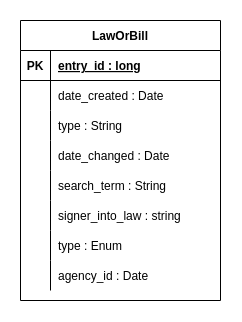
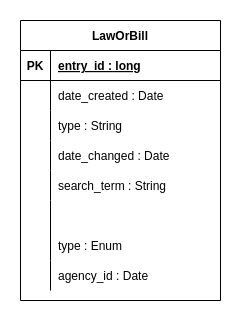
  <mxCell id="0" />
  <mxCell id="1" parent="0" />
  <mxCell id="2" value="LawOrBill" style="shape=table;startSize=30;container=1;collapsible=1;childLayout=tableLayout;fixedRows=1;rowLines=0;fontStyle=1;align=center;resizeLast=1;" parent="1" vertex="1"><mxGeometry x="20" y="20" width="200" height="280" as="geometry" /></mxCell>
  <mxCell id="3" value="" style="shape=partialRectangle;collapsible=0;dropTarget=0;pointerEvents=0;fillColor=none;top=0;left=0;bottom=1;right=0;points=[[0,0.5],[1,0.5]];portConstraint=eastwest;" parent="2" vertex="1"><mxGeometry y="30" width="200" height="30" as="geometry" /></mxCell>
  <mxCell id="4" value="PK" style="shape=partialRectangle;connectable=0;fillColor=none;top=0;left=0;bottom=0;right=0;fontStyle=1;overflow=hidden;" parent="3" vertex="1"><mxGeometry width="30" height="30" as="geometry" /></mxCell>
  <mxCell id="5" value="entry_id : long" style="shape=partialRectangle;connectable=0;fillColor=none;top=0;left=0;bottom=0;right=0;align=left;spacingLeft=6;fontStyle=5;overflow=hidden;" parent="3" vertex="1"><mxGeometry x="30" width="170" height="30" as="geometry" /></mxCell>
  <mxCell id="6" value="" style="shape=partialRectangle;collapsible=0;dropTarget=0;pointerEvents=0;fillColor=none;top=0;left=0;bottom=0;right=0;points=[[0,0.5],[1,0.5]];portConstraint=eastwest;" parent="2" vertex="1"><mxGeometry y="60" width="200" height="30" as="geometry" /></mxCell>
  <mxCell id="7" value="" style="shape=partialRectangle;connectable=0;fillColor=none;top=0;left=0;bottom=0;right=0;editable=1;overflow=hidden;" parent="6" vertex="1"><mxGeometry width="30" height="30" as="geometry" /></mxCell>
  <mxCell id="8" value="date_created : Date" style="shape=partialRectangle;connectable=0;fillColor=none;top=0;left=0;bottom=0;right=0;align=left;spacingLeft=6;overflow=hidden;" parent="6" vertex="1"><mxGeometry x="30" width="170" height="30" as="geometry" /></mxCell>
  <mxCell id="9" value="" style="shape=partialRectangle;collapsible=0;dropTarget=0;pointerEvents=0;fillColor=none;top=0;left=0;bottom=0;right=0;points=[[0,0.5],[1,0.5]];portConstraint=eastwest;" parent="2" vertex="1"><mxGeometry y="90" width="200" height="30" as="geometry" /></mxCell>
  <mxCell id="10" value="" style="shape=partialRectangle;connectable=0;fillColor=none;top=0;left=0;bottom=0;right=0;editable=1;overflow=hidden;" parent="9" vertex="1"><mxGeometry width="30" height="30" as="geometry" /></mxCell>
  <mxCell id="11" value="type : String" style="shape=partialRectangle;connectable=0;fillColor=none;top=0;left=0;bottom=0;right=0;align=left;spacingLeft=6;overflow=hidden;" parent="9" vertex="1"><mxGeometry x="30" width="170" height="30" as="geometry" /></mxCell>
  <mxCell id="12" value="" style="shape=partialRectangle;collapsible=0;dropTarget=0;pointerEvents=0;fillColor=none;top=0;left=0;bottom=0;right=0;points=[[0,0.5],[1,0.5]];portConstraint=eastwest;" parent="2" vertex="1"><mxGeometry y="120" width="200" height="30" as="geometry" /></mxCell>
  <mxCell id="13" value="" style="shape=partialRectangle;connectable=0;fillColor=none;top=0;left=0;bottom=0;right=0;editable=1;overflow=hidden;" parent="12" vertex="1"><mxGeometry width="30" height="30" as="geometry" /></mxCell>
  <mxCell id="14" value="date_changed : Date" style="shape=partialRectangle;connectable=0;fillColor=none;top=0;left=0;bottom=0;right=0;align=left;spacingLeft=6;overflow=hidden;" parent="12" vertex="1"><mxGeometry x="30" width="170" height="30" as="geometry" /></mxCell>
  <mxCell id="15" value="" style="shape=partialRectangle;collapsible=0;dropTarget=0;pointerEvents=0;fillColor=none;top=0;left=0;bottom=0;right=0;points=[[0,0.5],[1,0.5]];portConstraint=eastwest;" parent="2" vertex="1"><mxGeometry y="150" width="200" height="30" as="geometry" /></mxCell>
  <mxCell id="16" value="" style="shape=partialRectangle;connectable=0;fillColor=none;top=0;left=0;bottom=0;right=0;editable=1;overflow=hidden;" parent="15" vertex="1"><mxGeometry width="30" height="30" as="geometry" /></mxCell>
  <mxCell id="17" value="search_term : String" style="shape=partialRectangle;connectable=0;fillColor=none;top=0;left=0;bottom=0;right=0;align=left;spacingLeft=6;overflow=hidden;" parent="15" vertex="1"><mxGeometry x="30" width="170" height="30" as="geometry" /></mxCell>
  <mxCell id="18" value="" style="shape=partialRectangle;collapsible=0;dropTarget=0;pointerEvents=0;fillColor=none;top=0;left=0;bottom=0;right=0;points=[[0,0.5],[1,0.5]];portConstraint=eastwest;" parent="2" vertex="1"><mxGeometry y="180" width="200" height="30" as="geometry" /></mxCell>
  <mxCell id="19" value="" style="shape=partialRectangle;connectable=0;fillColor=none;top=0;left=0;bottom=0;right=0;editable=1;overflow=hidden;" parent="18" vertex="1"><mxGeometry width="30" height="30" as="geometry" /></mxCell>
- <mxCell id="20" value="signer_into_law : string" style="shape=partialRectangle;connectable=0;fillColor=none;top=0;left=0;bottom=0;right=0;align=left;spacingLeft=6;overflow=hidden;" parent="18" vertex="1"><mxGeometry x="30" width="170" height="30" as="geometry" /></mxCell>
  <mxCell id="21" value="" style="shape=partialRectangle;collapsible=0;dropTarget=0;pointerEvents=0;fillColor=none;top=0;left=0;bottom=0;right=0;points=[[0,0.5],[1,0.5]];portConstraint=eastwest;" vertex="1" parent="2"><mxGeometry y="210" width="200" height="30" as="geometry" /></mxCell>
  <mxCell id="22" value="" style="shape=partialRectangle;connectable=0;fillColor=none;top=0;left=0;bottom=0;right=0;editable=1;overflow=hidden;" vertex="1" parent="21"><mxGeometry width="30" height="30" as="geometry" /></mxCell>
  <mxCell id="23" value="type : Enum" style="shape=partialRectangle;connectable=0;fillColor=none;top=0;left=0;bottom=0;right=0;align=left;spacingLeft=6;overflow=hidden;" vertex="1" parent="21"><mxGeometry x="30" width="170" height="30" as="geometry" /></mxCell>
  <mxCell id="24" value="" style="shape=partialRectangle;collapsible=0;dropTarget=0;pointerEvents=0;fillColor=none;top=0;left=0;bottom=0;right=0;points=[[0,0.5],[1,0.5]];portConstraint=eastwest;" vertex="1" parent="2"><mxGeometry y="240" width="200" height="30" as="geometry" /></mxCell>
  <mxCell id="25" value="" style="shape=partialRectangle;connectable=0;fillColor=none;top=0;left=0;bottom=0;right=0;editable=1;overflow=hidden;" vertex="1" parent="24"><mxGeometry width="30" height="30" as="geometry" /></mxCell>
  <mxCell id="26" value="agency_id : Date" style="shape=partialRectangle;connectable=0;fillColor=none;top=0;left=0;bottom=0;right=0;align=left;spacingLeft=6;overflow=hidden;" vertex="1" parent="24"><mxGeometry x="30" width="170" height="30" as="geometry" /></mxCell>
